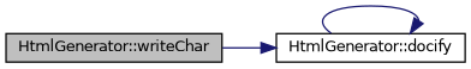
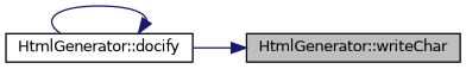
  digraph {
    rankdir=LR
    fontname="DejaVu Sans"
    node [color=black fontname="DejaVu Sans" fontsize=10 shape=record style=filled]
    edge [color=midnightblue fontname="DejaVu Sans" fontsize=10 labelfontname=Helvetica labelfontsize=10 style=solid]
    n1 [fillcolor=grey75 fontcolor=black height=0.2 label="HtmlGenerator::writeChar" width=0.4]
    n2 [fillcolor=white height=0.2 label="HtmlGenerator::docify" width=0.4]
-   n1 -> n2
+   n2 -> n1
    n2 -> n2
  }
